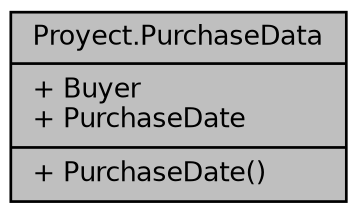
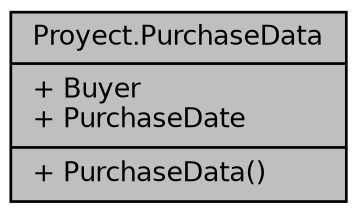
  digraph {
-   n1 [color=black fillcolor=grey75 fontcolor=black fontname=Helvetica fontsize=10 height=0.2 label="{Proyect.PurchaseData\n|+ Buyer\l+ PurchaseDate\l|+ PurchaseDate()\l}" shape=record style=filled width=0.4]
+   n1 [color=black fillcolor=grey75 fontcolor=black fontname=Helvetica fontsize=10 height=0.2 label="{Proyect.PurchaseData\n|+ Buyer\l+ PurchaseDate\l|+ PurchaseData()\l}" shape=record style=filled width=0.4]
  }
